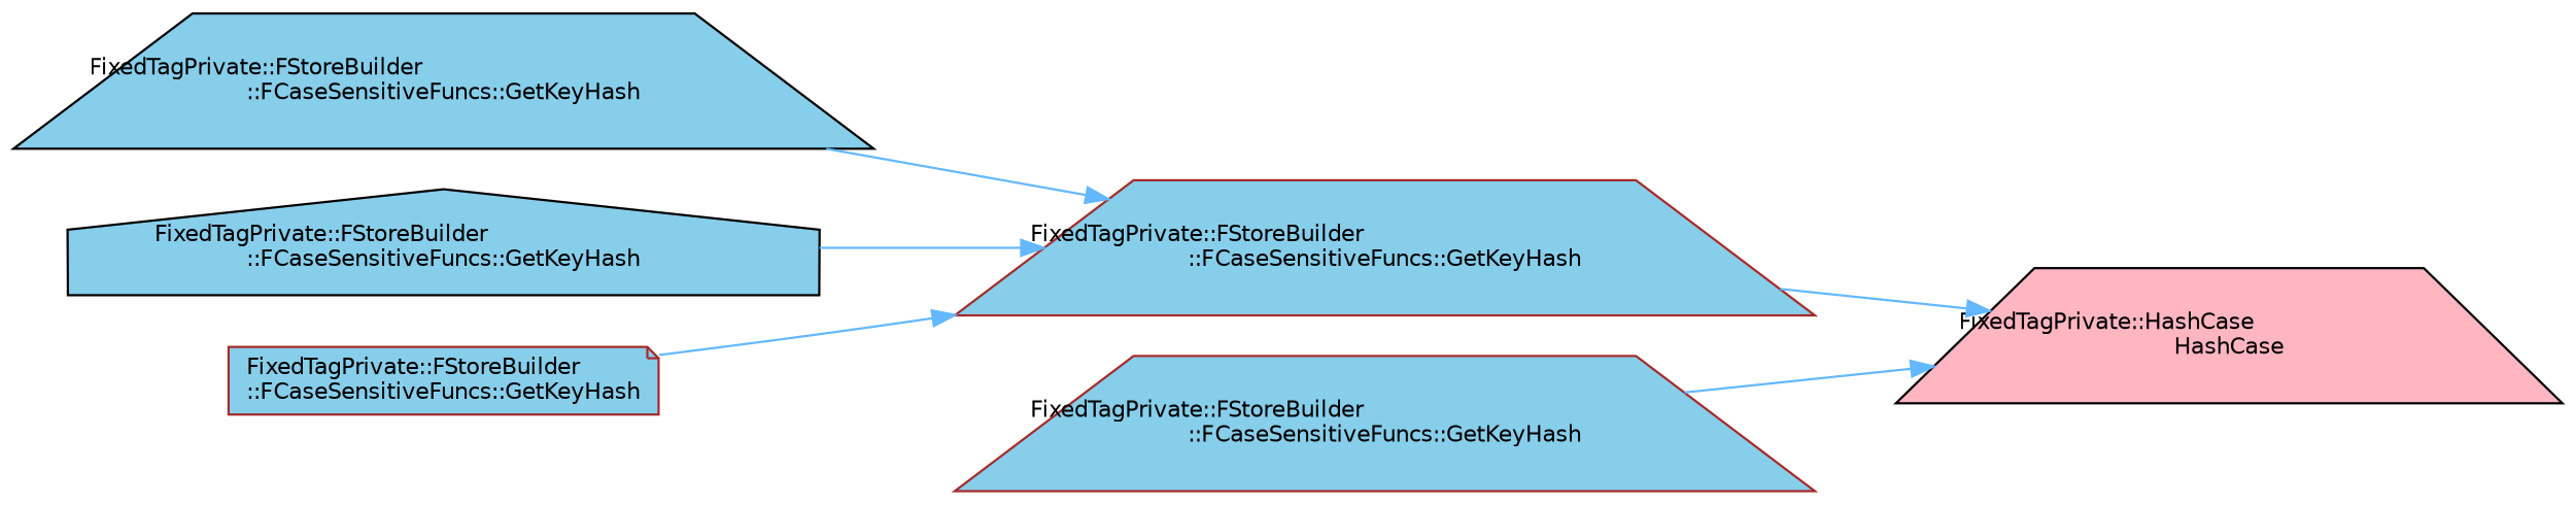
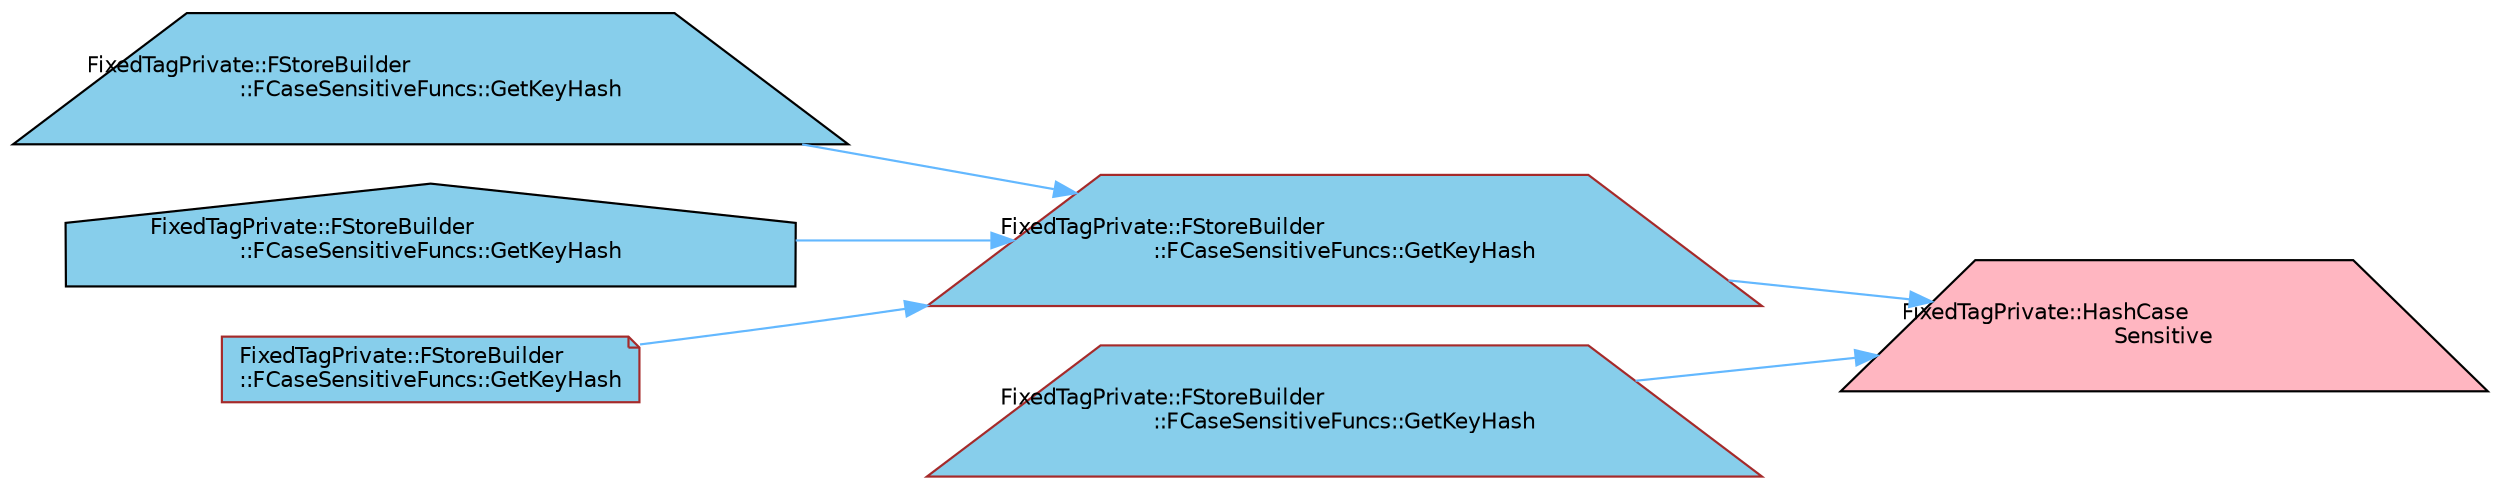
  digraph {
    rankdir=RL
    node [color=black fillcolor=skyblue fontname=Helvetica fontsize=10 shape=trapezium style=filled]
    edge [color=steelblue1 dir=back fontname=Helvetica fontsize=10 labelfontname=Helvetica labelfontsize=10 style=solid]
-   n1 [fillcolor=lightpink fontcolor=black height=0.2 label="FixedTagPrivate::HashCase\lHashCase" width=0.4]
+   n1 [fillcolor=lightpink fontcolor=black height=0.2 label="FixedTagPrivate::HashCase\lSensitive" width=0.4]
    n2 [color=brown height=0.2 label="FixedTagPrivate::FStoreBuilder\l::FCaseSensitiveFuncs::GetKeyHash" width=0.4]
    n3 [color=brown height=0.2 label="FixedTagPrivate::FStoreBuilder\l::FCaseSensitiveFuncs::GetKeyHash" width=0.4]
    n4 [height=0.2 label="FixedTagPrivate::FStoreBuilder\l::FCaseSensitiveFuncs::GetKeyHash" width=0.4]
    n5 [height=0.2 label="FixedTagPrivate::FStoreBuilder\l::FCaseSensitiveFuncs::GetKeyHash" shape=house width=0.4]
    n6 [color=brown height=0.2 label="FixedTagPrivate::FStoreBuilder\l::FCaseSensitiveFuncs::GetKeyHash" shape=note width=0.4]
    n1 -> n2
    n1 -> n3
    n2 -> n4
    n2 -> n5
    n2 -> n6
  }
